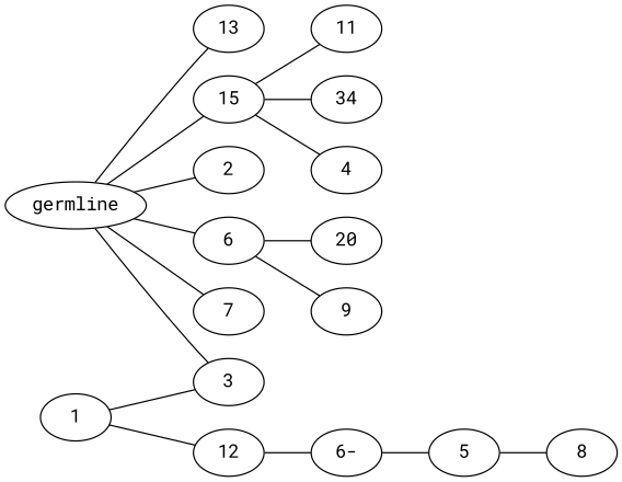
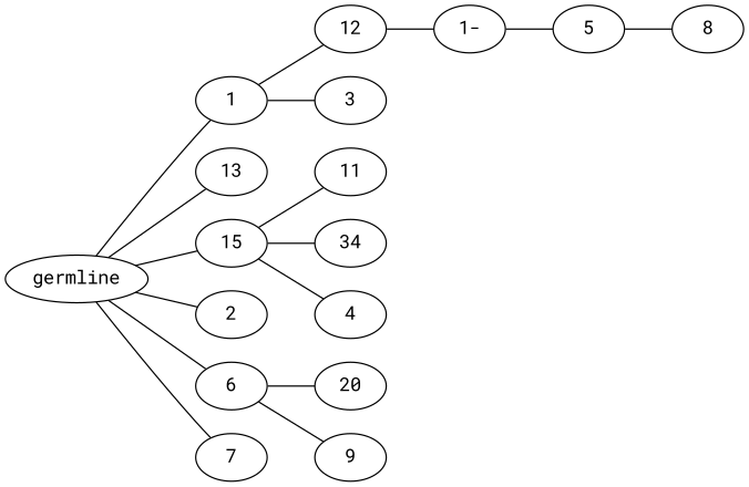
  graph {
    fontname="Roboto Mono"
    rankdir=LR
    node [fontname="Roboto Mono"]
    edge [fontname="Roboto Mono"]
    n1 [label=germline]
    n2 [label=1]
    n3 [label=13]
    n4 [label=15]
    n5 [label=2]
    n6 [label=6]
    n7 [label=7]
    n8 [label=12]
    n9 [label=3]
    n10 [label=11]
    n11 [label=34]
    n12 [label=4]
    n13 [label=20]
    n14 [label=9]
-   n15 [label="6-"]
+   n15 [label="1-"]
    n16 [label=5]
    n17 [label=8]
-   n1 -- n9
+   n1 -- n2
    n1 -- n3
    n1 -- n4
    n1 -- n5
    n1 -- n6
    n1 -- n7
    n2 -- n8
    n2 -- n9
    n4 -- n10
    n4 -- n11
    n4 -- n12
    n6 -- n13
    n6 -- n14
    n8 -- n15
    n15 -- n16
    n16 -- n17
  }
